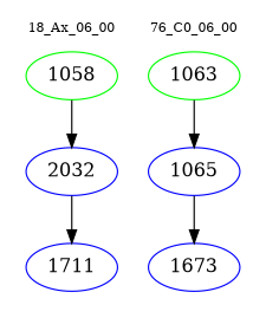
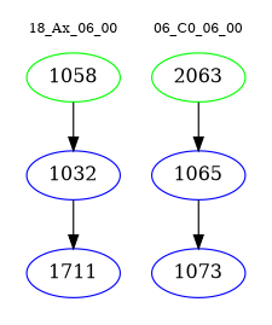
  digraph {
    node [color=blue]
    edge [color=black]
    n1 [color=green label=1058]
-   n2 [label=2032]
+   n2 [label=1032]
    n3 [label=1711]
-   n4 [color=green label=1063]
+   n4 [color=green label=2063]
    n5 [label=1065]
-   n6 [label=1673]
+   n6 [label=1073]
    subgraph cluster_1 {
      color=white
      fontsize=10
      label="18_Ax_06_00"
      n1
      n2
      n3
    }
    subgraph cluster_2 {
      color=white
      fontsize=10
-     label="76_C0_06_00"
+     label="06_C0_06_00"
      n4
      n5
      n6
    }
    n1 -> n2
    n2 -> n3
    n4 -> n5
    n5 -> n6
  }
